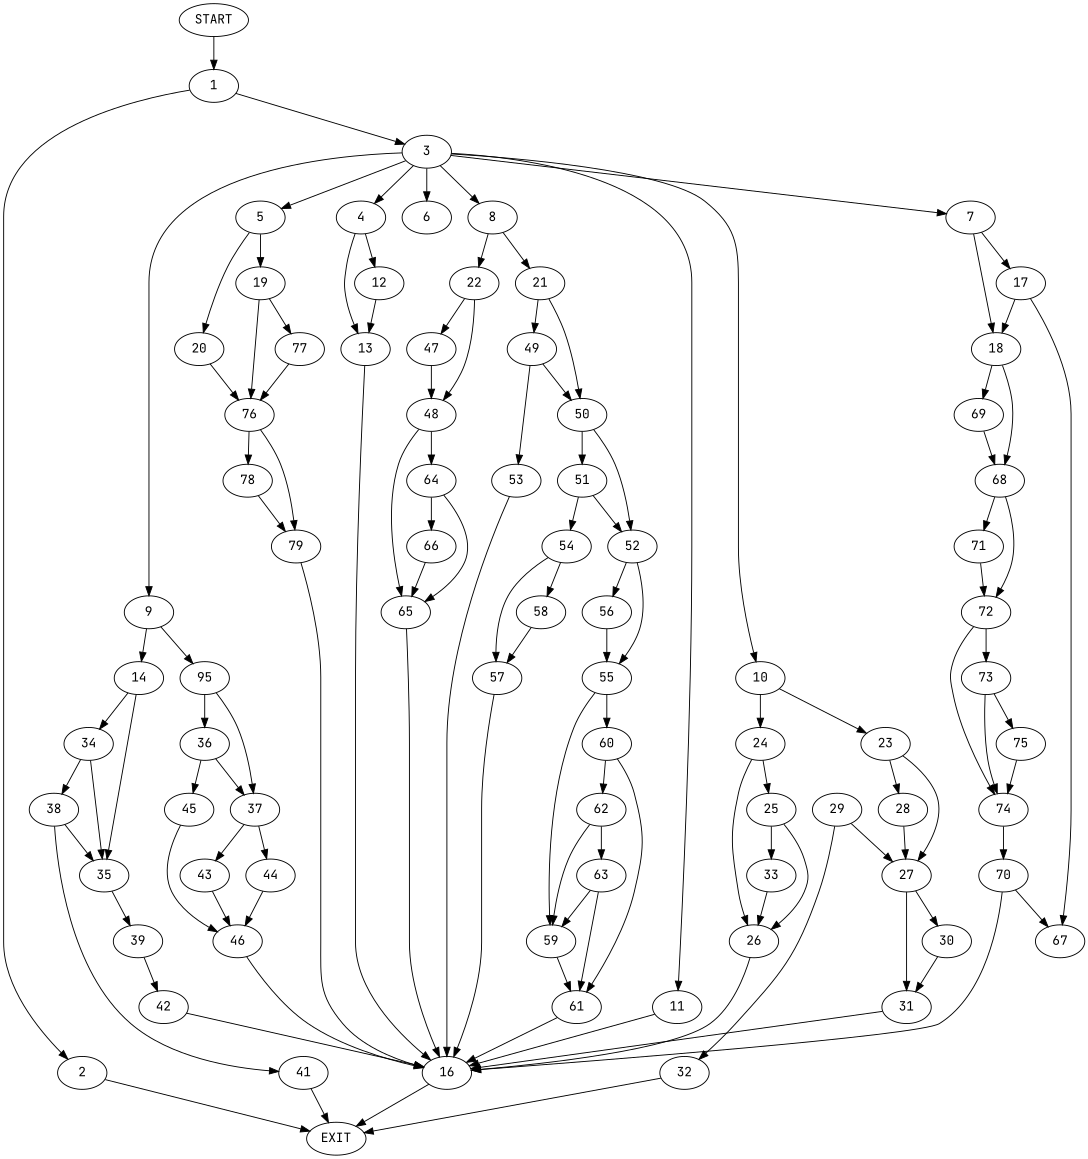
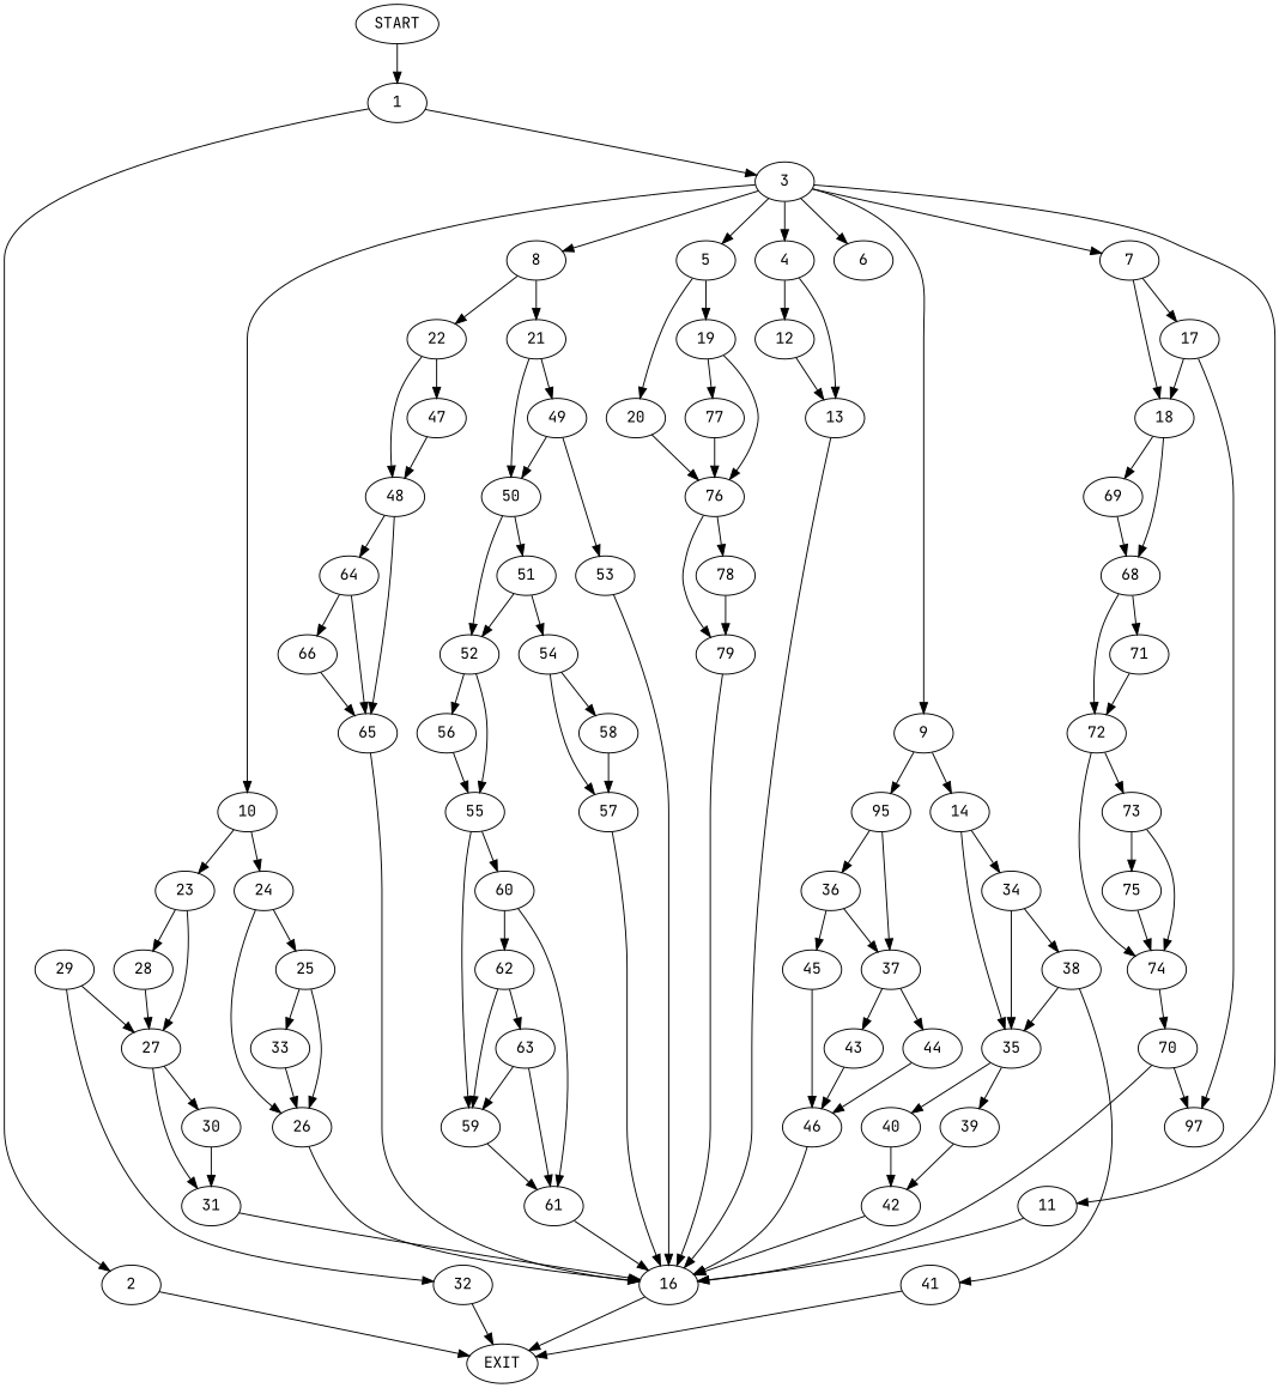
  digraph {
    fontname="JetBrains Mono"
    node [fontname="JetBrains Mono"]
    edge [fontname="JetBrains Mono"]
    n1 [label=START]
    1
    2
    3
    n5 [label=EXIT]
    4
    5
    6
    7
    8
    9
    10
    11
    12
    13
    19
    20
    17
    18
    21
    22
    14
    n23 [label=95]
    23
    24
    16
    76
    77
-   67
+   67 [label=97]
    68
    69
    49
    50
    47
    48
    34
    35
    36
    37
    27
    28
    25
    26
    38
    39
+   40
    45
    43
    44
    71
    72
    78
    79
    53
    51
    52
    64
    65
    30
    31
    33
    29
    32
    41
    42
    46
    66
    54
    55
    56
    57
    58
    59
    60
    61
    62
    63
    70
    73
    74
    75
    n1 -> 1
    1 -> 2
    1 -> 3
    2 -> n5
    3 -> 4
    3 -> 5
    3 -> 6
    3 -> 7
    3 -> 8
    3 -> 9
    3 -> 10
    3 -> 11
    4 -> 12
    4 -> 13
    5 -> 19
    5 -> 20
    7 -> 17
    7 -> 18
    8 -> 21
    8 -> 22
    9 -> 14
    9 -> n23
    10 -> 23
    10 -> 24
    11 -> 16
    12 -> 13
    13 -> 16
    19 -> 76
    19 -> 77
    20 -> 76
    17 -> 18
    17 -> 67
    18 -> 68
    18 -> 69
    21 -> 49
    21 -> 50
    22 -> 47
    22 -> 48
    14 -> 34
    14 -> 35
    n23 -> 36
    n23 -> 37
    23 -> 27
    23 -> 28
    24 -> 25
    24 -> 26
    16 -> n5
    76 -> 78
    76 -> 79
    77 -> 76
    68 -> 71
    68 -> 72
    69 -> 68
    49 -> 50
    49 -> 53
    50 -> 51
    50 -> 52
    47 -> 48
    48 -> 64
    48 -> 65
    34 -> 35
    34 -> 38
    35 -> 39
+   35 -> 40
    36 -> 37
    36 -> 45
    37 -> 43
    37 -> 44
    27 -> 30
    27 -> 31
    28 -> 27
    25 -> 26
    25 -> 33
    26 -> 16
    38 -> 35
    38 -> 41
    39 -> 42
+   40 -> 42
    45 -> 46
    43 -> 46
    44 -> 46
    71 -> 72
    72 -> 73
    72 -> 74
    78 -> 79
    79 -> 16
    53 -> 16
    51 -> 52
    51 -> 54
    52 -> 55
    52 -> 56
    64 -> 65
    64 -> 66
    65 -> 16
    30 -> 31
    31 -> 16
    33 -> 26
    29 -> 27
    29 -> 32
    32 -> n5
    41 -> n5
    42 -> 16
    46 -> 16
    66 -> 65
    54 -> 57
    54 -> 58
    55 -> 59
    55 -> 60
    56 -> 55
    57 -> 16
    58 -> 57
    59 -> 61
    60 -> 61
    60 -> 62
    61 -> 16
    62 -> 59
    62 -> 63
    63 -> 59
    63 -> 61
    70 -> 16
    70 -> 67
    73 -> 74
    73 -> 75
    74 -> 70
    75 -> 74
  }
